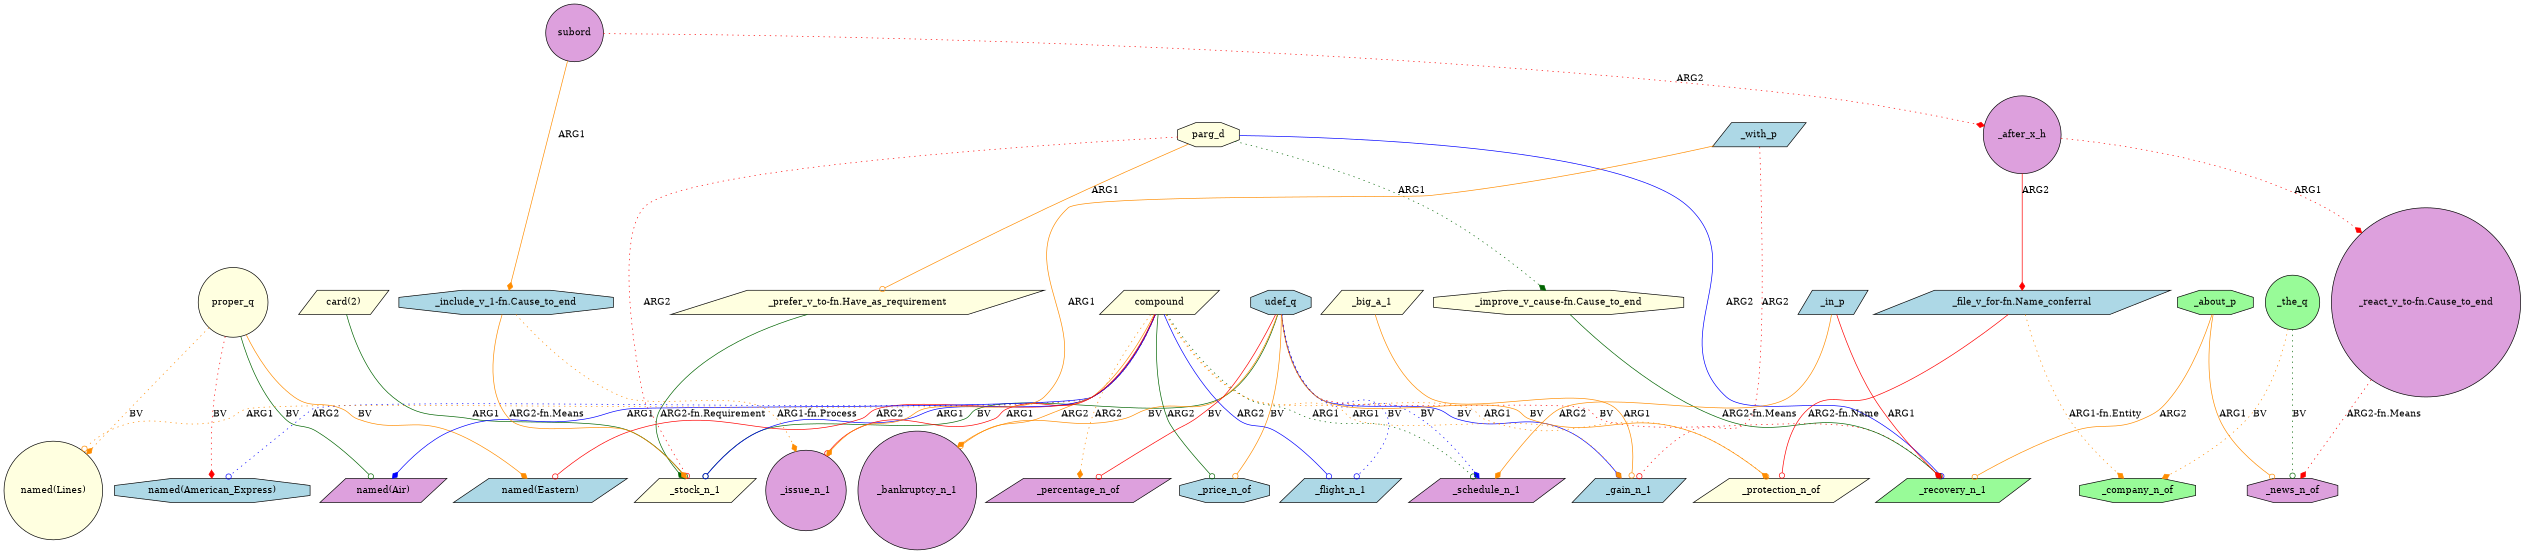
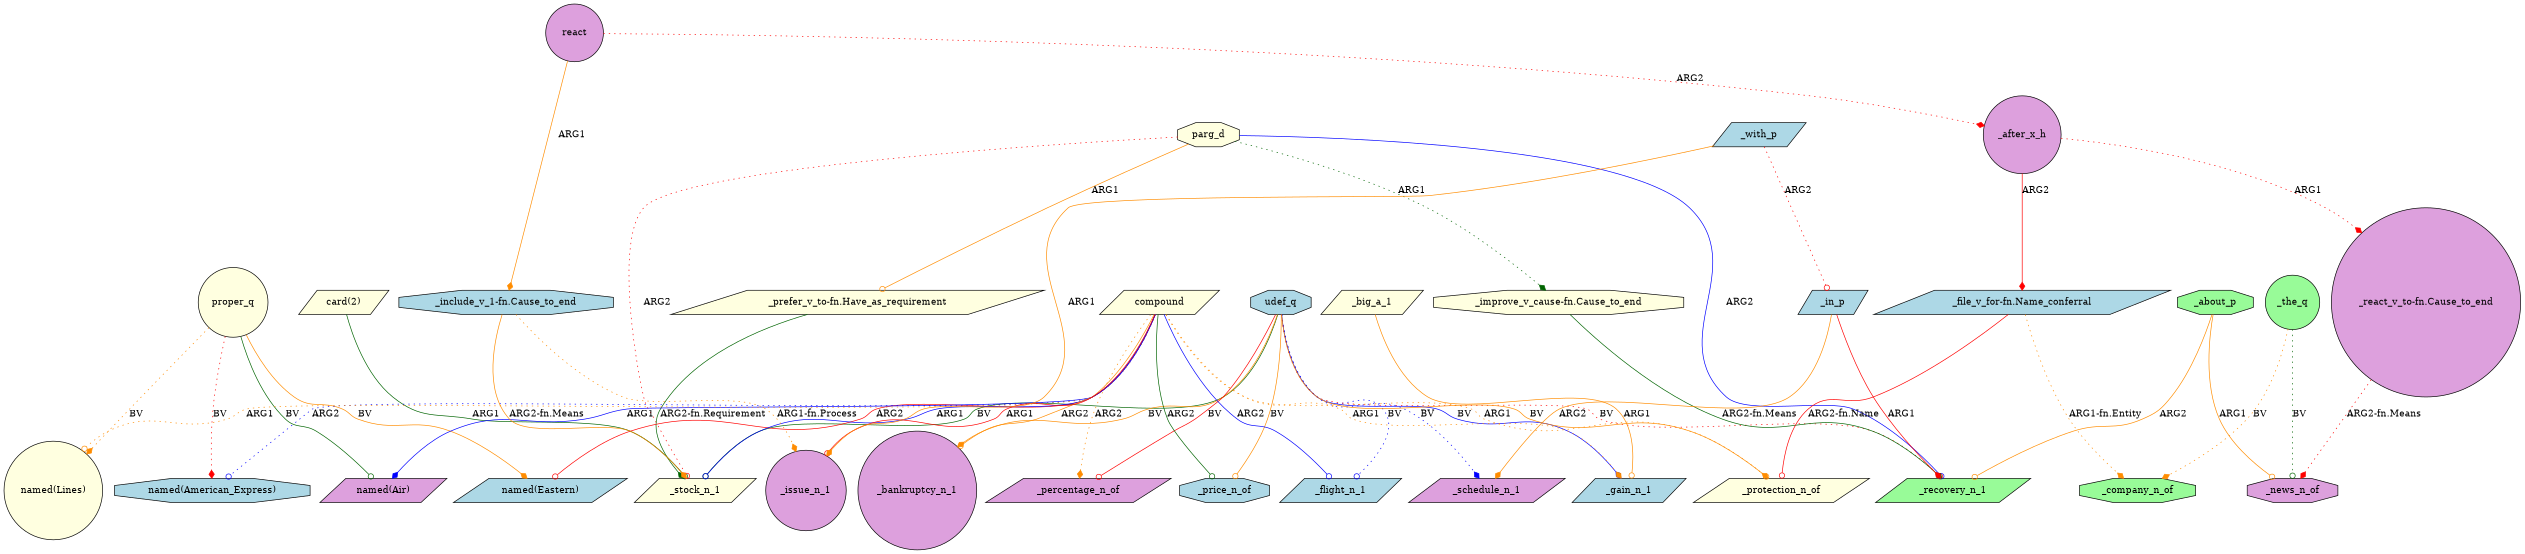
  digraph {
    node [fillcolor=lightyellow shape=parallelogram style=filled]
    edge [arrowhead=odot color=darkorange style=solid]
    proper_q [shape=circle]
    "named(Eastern)" [fillcolor=lightblue]
    "named(Air)" [fillcolor=plum]
    "named(American_Express)" [fillcolor=lightblue shape=octagon]
    "named(Lines)" [shape=circle]
    udef_q [fillcolor=lightblue shape=octagon]
    _flight_n_1 [fillcolor=lightblue]
    _stock_n_1
    _gain_n_1 [fillcolor=lightblue]
    _recovery_n_1 [fillcolor=palegreen]
    _schedule_n_1 [fillcolor=plum]
    _price_n_of [fillcolor=lightblue shape=octagon]
    _protection_n_of
    _bankruptcy_n_1 [fillcolor=plum shape=circle]
    _percentage_n_of [fillcolor=plum]
    _issue_n_1 [fillcolor=plum shape=circle]
    "card(2)"
    _big_a_1
    parg_d [shape=octagon]
    "_prefer_v_to-fn.Have_as_requirement"
    "_improve_v_cause-fn.Cause_to_end" [shape=octagon]
    compound
    _in_p [fillcolor=lightblue]
    "_file_v_for-fn.Name_conferral" [fillcolor=lightblue]
    _company_n_of [fillcolor=palegreen shape=octagon]
    "_react_v_to-fn.Cause_to_end" [fillcolor=plum shape=circle]
    _news_n_of [fillcolor=plum shape=octagon]
    _about_p [fillcolor=palegreen shape=octagon]
    _with_p [fillcolor=lightblue]
    _after_x_h [fillcolor=plum shape=circle]
    _the_q [fillcolor=palegreen shape=circle]
    "_include_v_1-fn.Cause_to_end" [fillcolor=lightblue shape=octagon]
-   subord [fillcolor=plum shape=circle]
+   subord [fillcolor=plum shape=circle label=react]
    proper_q -> "named(Eastern)" [arrowhead=diamond label=BV]
    proper_q -> "named(Air)" [color=darkgreen label=BV]
    proper_q -> "named(American_Express)" [arrowhead=diamond color=red label=BV style=dotted]
    proper_q -> "named(Lines)" [arrowhead=diamond label=BV style=dotted]
    udef_q -> _flight_n_1 [color=blue label=BV style=dotted]
    udef_q -> _stock_n_1 [color=darkgreen label=BV]
    udef_q -> _gain_n_1 [arrowhead=diamond color=blue label=BV]
    udef_q -> _recovery_n_1 [color=red label=BV style=dotted]
    udef_q -> _schedule_n_1 [arrowhead=diamond color=blue label=BV style=dotted]
    udef_q -> _price_n_of [label=BV]
    udef_q -> _protection_n_of [label=BV]
    udef_q -> _bankruptcy_n_1 [arrowhead=diamond label=BV]
    udef_q -> _percentage_n_of [color=red label=BV]
    "card(2)" -> _stock_n_1 [color=darkgreen label=ARG1]
    _big_a_1 -> _gain_n_1 [label=ARG1]
    parg_d -> _stock_n_1 [color=red label=ARG2 style=dotted]
    parg_d -> _recovery_n_1 [color=blue label=ARG2]
    parg_d -> "_prefer_v_to-fn.Have_as_requirement" [label=ARG1]
    parg_d -> "_improve_v_cause-fn.Cause_to_end" [arrowhead=diamond color=darkgreen label=ARG1 style=dotted]
    "_prefer_v_to-fn.Have_as_requirement" -> _stock_n_1 [arrowhead=diamond color=darkgreen label="ARG2-fn.Requirement"]
    "_improve_v_cause-fn.Cause_to_end" -> _recovery_n_1 [arrowhead=diamond color=darkgreen label="ARG2-fn.Means"]
    compound -> "named(Eastern)" [color=red label=ARG2]
    compound -> "named(Air)" [arrowhead=diamond color=blue label=ARG1]
    compound -> "named(American_Express)" [color=blue label=ARG2 style=dotted]
    compound -> "named(Lines)" [label=ARG1 style=dotted]
    compound -> _flight_n_1 [color=blue label=ARG2]
    compound -> _stock_n_1 [color=blue label=ARG1]
    compound -> _gain_n_1 [arrowhead=diamond label=ARG1 style=dotted]
-   compound -> _schedule_n_1 [color=darkgreen label=ARG1 style=dotted]
    compound -> _price_n_of [color=darkgreen label=ARG2]
    compound -> _protection_n_of [arrowhead=diamond label=ARG1 style=dotted]
    compound -> _bankruptcy_n_1 [label=ARG2]
    compound -> _percentage_n_of [arrowhead=diamond label=ARG2 style=dotted]
    compound -> _issue_n_1 [color=red label=ARG1]
    _in_p -> _recovery_n_1 [arrowhead=diamond color=red label=ARG1]
    _in_p -> _schedule_n_1 [arrowhead=diamond label=ARG2]
    "_file_v_for-fn.Name_conferral" -> _protection_n_of [color=red label="ARG2-fn.Name"]
    "_file_v_for-fn.Name_conferral" -> _company_n_of [arrowhead=diamond label="ARG1-fn.Entity" style=dotted]
    "_react_v_to-fn.Cause_to_end" -> _news_n_of [arrowhead=diamond color=red label="ARG2-fn.Means" style=dotted]
    _about_p -> _recovery_n_1 [label=ARG2]
    _about_p -> _news_n_of [label=ARG1]
-   _with_p -> _gain_n_1 [color=red label=ARG2 style=dotted]
+   _with_p -> _in_p [color=red label=ARG2 style=dotted]
    _with_p -> _issue_n_1 [arrowhead=diamond label=ARG1]
    _after_x_h -> "_file_v_for-fn.Name_conferral" [arrowhead=diamond color=red label=ARG2]
    _after_x_h -> "_react_v_to-fn.Cause_to_end" [arrowhead=diamond color=red label=ARG1 style=dotted]
    _the_q -> _company_n_of [arrowhead=diamond label=BV style=dotted]
    _the_q -> _news_n_of [color=darkgreen label=BV style=dotted]
    "_include_v_1-fn.Cause_to_end" -> _stock_n_1 [arrowhead=diamond label="ARG2-fn.Means"]
    "_include_v_1-fn.Cause_to_end" -> _issue_n_1 [arrowhead=diamond label="ARG1-fn.Process" style=dotted]
    subord -> _after_x_h [arrowhead=diamond color=red label=ARG2 style=dotted]
    subord -> "_include_v_1-fn.Cause_to_end" [arrowhead=diamond label=ARG1]
  }
